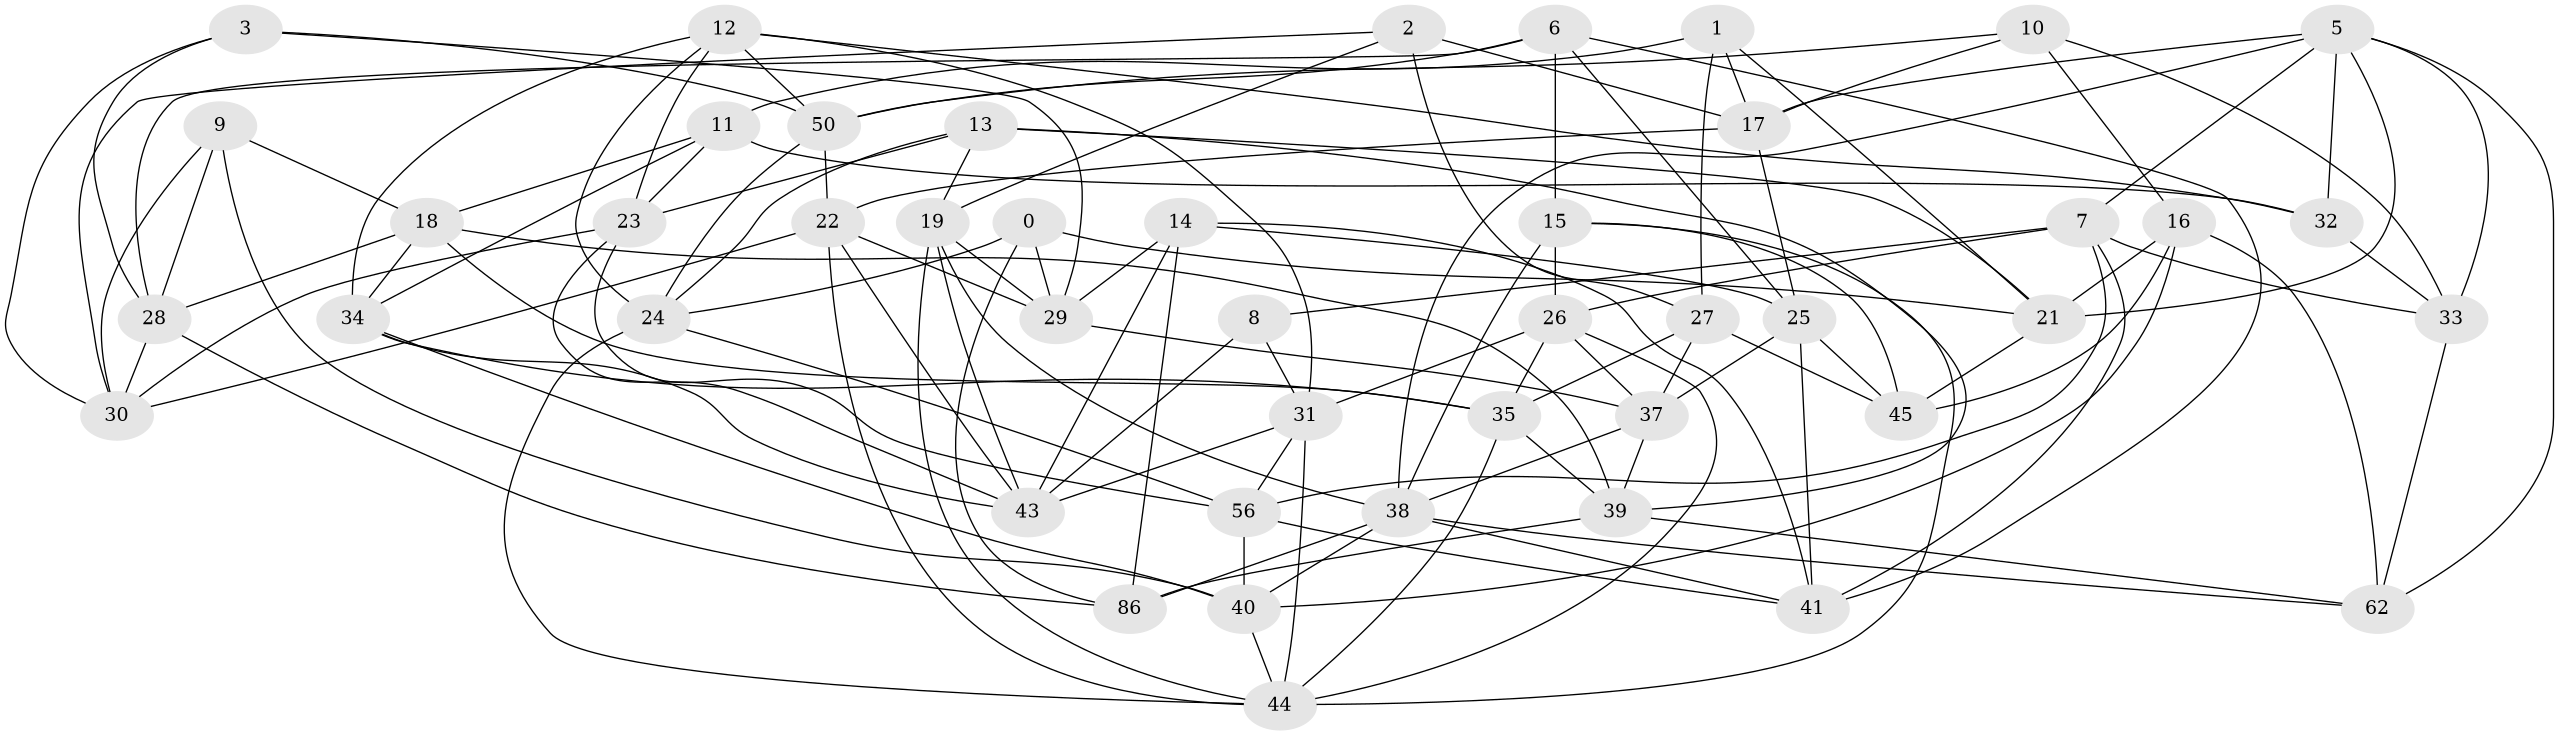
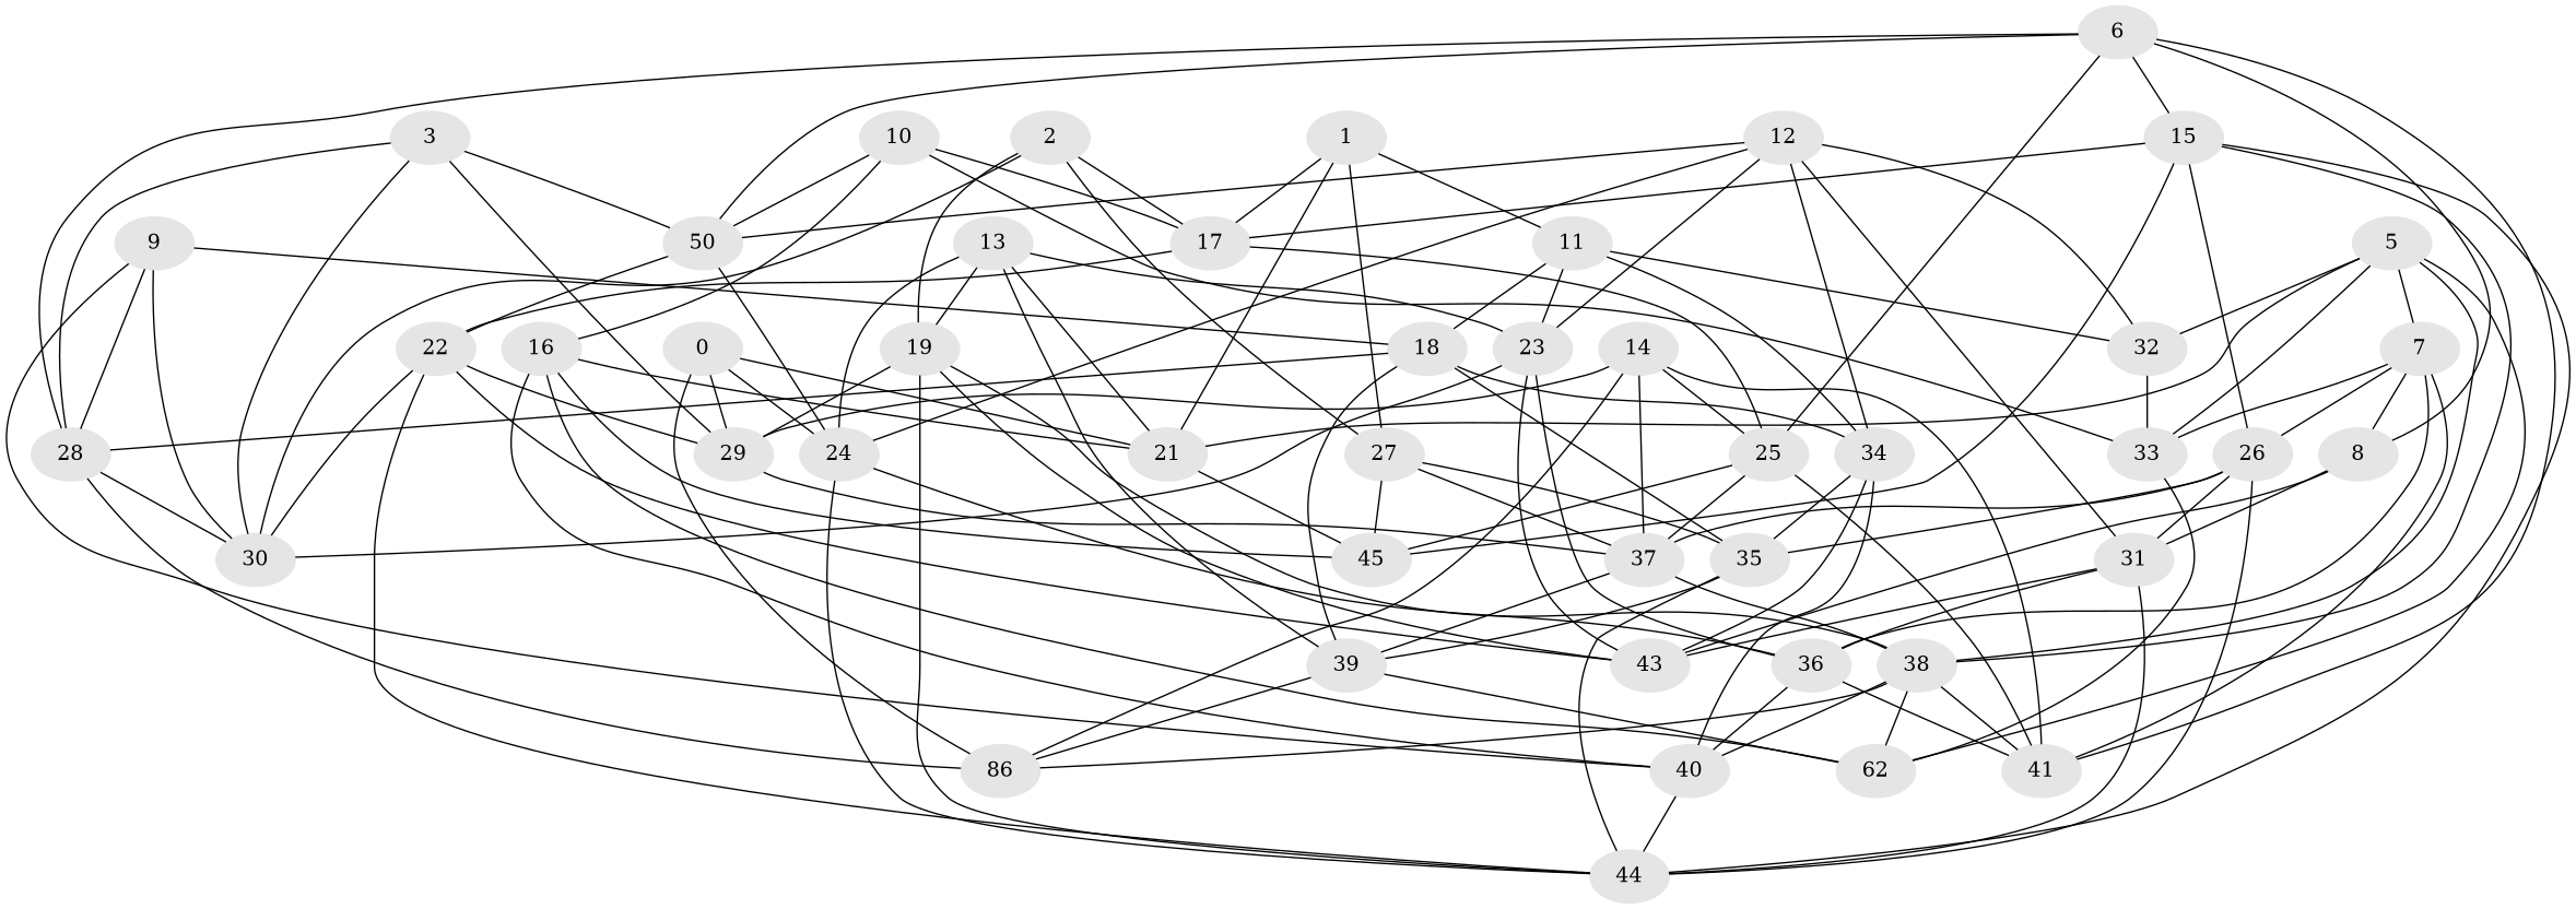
  graph {
    node [color=gray90 style=filled]
    edge [weight=1.0]
    1
    11
    17
    21
    27
    32
    18
    23
    34
    25
    22
    45
    37
    35
    2
    19
    30
    29
    38
    43
    44
    3
    n23 [label=50]
    28
    24
    n26 [label=86]
    n27 [label=0]
-   36 [label=56]
+   36
    5
    7
    33
    n32 [label=62]
    8
    41
    26
    40
    6
    15
    31
    9
    39
    10
    16
    12
    13
    14
    1 -- 11
    1 -- 17
    1 -- 21
    1 -- 27
    11 -- 32 [weight=2.0]
    11 -- 18
    11 -- 23
    11 -- 34
    17 -- 25
    17 -- 22
    21 -- 45 [weight=2.0]
    27 -- 45
    27 -- 37 [weight=2.0]
    27 -- 35
    32 -- 33 [weight=2.0]
    18 -- 34
    18 -- 35
    18 -- 28
    18 -- 39
    23 -- 30
    23 -- 43
    23 -- 36
    34 -- 35
    34 -- 43
    34 -- 40
    25 -- 45
    25 -- 37
    25 -- 41
    22 -- 30
    22 -- 29
    22 -- 43
    22 -- 44
    37 -- 38
    37 -- 39
    35 -- 44
    35 -- 39
    2 -- 17
    2 -- 27
    2 -- 19
    2 -- 30
    19 -- 29
    19 -- 38
    19 -- 43
    19 -- 44
    29 -- 37
    38 -- n26
    38 -- n32
    38 -- 41
    38 -- 40
    3 -- 30
    3 -- 29
    3 -- n23
    3 -- 28
    n23 -- 22
    n23 -- 24
    28 -- 30
    28 -- n26
    24 -- 44
    24 -- 36
    n27 -- 21
    n27 -- 29
    n27 -- 24
    n27 -- n26
    36 -- 41
    36 -- 40
    5 -- 21
    5 -- 32
    5 -- 38
    5 -- 7
    5 -- 33
    5 -- n32
    7 -- 36
    7 -- 33
    7 -- 8
    7 -- 41
    7 -- 26
    33 -- n32
    8 -- 43
    8 -- 31
    26 -- 37
    26 -- 35
    26 -- 44
    26 -- 31
    40 -- 44
    6 -- 25
    6 -- n23
    6 -- 28
+   6 -- 8
    6 -- 41
    6 -- 15
-   5 -- 17
+   15 -- 17
    15 -- 45
    15 -- 38
    15 -- 44
    15 -- 26
    31 -- 43
    31 -- 44
    31 -- 36
    9 -- 18
    9 -- 30
    9 -- 28
    9 -- 40
    39 -- n26
    39 -- n32
    10 -- 17
    10 -- n23
    10 -- 33
    10 -- 16
    16 -- 21
    16 -- 45
    16 -- n32 [weight=2.0]
    16 -- 40
    12 -- 32
    12 -- 23
    12 -- 34
    12 -- n23
    12 -- 24
    12 -- 31
    13 -- 21 [weight=2.0]
    13 -- 23
    13 -- 19
    13 -- 24
    13 -- 39
    14 -- 25
-   14 -- 43
+   14 -- 37
    14 -- 29
    14 -- n26 [weight=2.0]
    14 -- 41
  }
